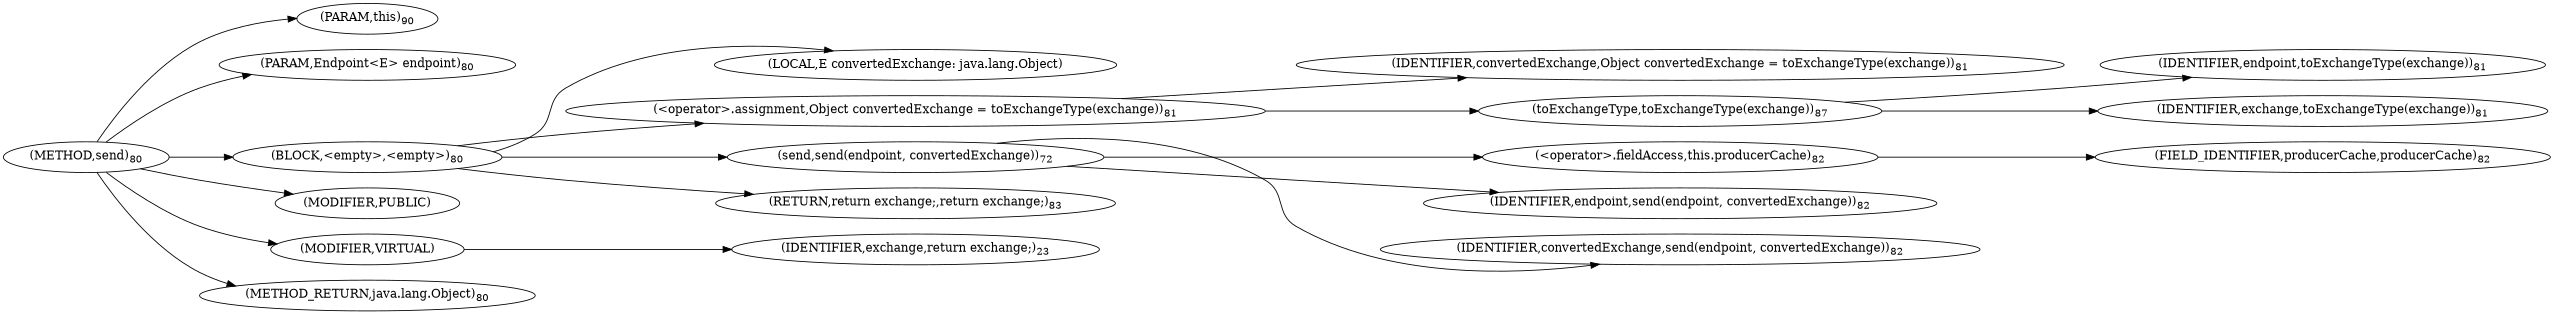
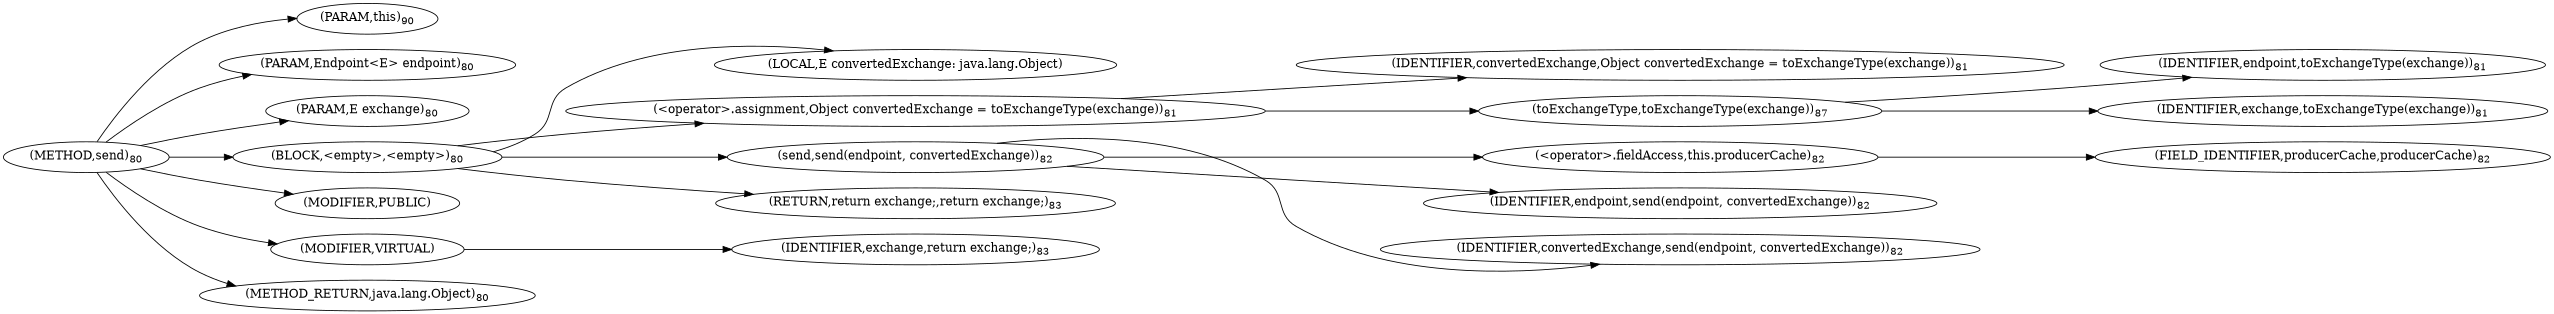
  digraph {
    rankdir=LR
    n1 [label=<(METHOD,send)<SUB>80</SUB>>]
    n2 [label=<(PARAM,this)<SUB>90</SUB>>]
    n3 [label=<(PARAM,Endpoint&lt;E&gt; endpoint)<SUB>80</SUB>>]
+   n4 [label=<(PARAM,E exchange)<SUB>80</SUB>>]
    n5 [label=<(BLOCK,&lt;empty&gt;,&lt;empty&gt;)<SUB>80</SUB>>]
    n6 [label=<(MODIFIER,PUBLIC)>]
    n7 [label=<(MODIFIER,VIRTUAL)>]
    n8 [label=<(METHOD_RETURN,java.lang.Object)<SUB>80</SUB>>]
    n9 [label=<(LOCAL,E convertedExchange: java.lang.Object)>]
    n10 [label=<(&lt;operator&gt;.assignment,Object convertedExchange = toExchangeType(exchange))<SUB>81</SUB>>]
-   n11 [label=<(send,send(endpoint, convertedExchange))<SUB>72</SUB>>]
+   n11 [label=<(send,send(endpoint, convertedExchange))<SUB>82</SUB>>]
    n12 [label=<(RETURN,return exchange;,return exchange;)<SUB>83</SUB>>]
-   n13 [label=<(IDENTIFIER,exchange,return exchange;)<SUB>23</SUB>>]
+   n13 [label=<(IDENTIFIER,exchange,return exchange;)<SUB>83</SUB>>]
    n14 [label=<(IDENTIFIER,convertedExchange,Object convertedExchange = toExchangeType(exchange))<SUB>81</SUB>>]
    n15 [label=<(toExchangeType,toExchangeType(exchange))<SUB>87</SUB>>]
    n16 [label=<(&lt;operator&gt;.fieldAccess,this.producerCache)<SUB>82</SUB>>]
    n17 [label=<(IDENTIFIER,endpoint,send(endpoint, convertedExchange))<SUB>82</SUB>>]
    n18 [label=<(IDENTIFIER,convertedExchange,send(endpoint, convertedExchange))<SUB>82</SUB>>]
    n19 [label=<(IDENTIFIER,endpoint,toExchangeType(exchange))<SUB>81</SUB>>]
    n20 [label=<(IDENTIFIER,exchange,toExchangeType(exchange))<SUB>81</SUB>>]
    n21 [label=<(FIELD_IDENTIFIER,producerCache,producerCache)<SUB>82</SUB>>]
    n1 -> n2
    n1 -> n3
+   n1 -> n4
    n1 -> n5
    n1 -> n6
    n1 -> n7
    n1 -> n8
    n5 -> n9
    n5 -> n10
    n5 -> n11
    n5 -> n12
    n7 -> n13
    n10 -> n14
    n10 -> n15
    n11 -> n16
    n11 -> n17
    n11 -> n18
    n15 -> n19
    n15 -> n20
    n16 -> n21
  }
